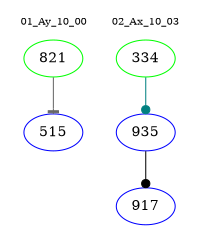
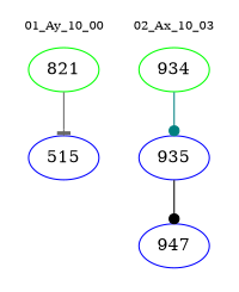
  digraph {
    node [color=blue]
    edge [arrowhead=dot]
    n1 [color=green label=821]
    n2 [label=515]
-   n3 [color=green label=334]
+   n3 [color=green label=934]
    n4 [label=935]
-   n5 [label=917]
+   n5 [label=947]
    subgraph cluster_1 {
      color=white
      fontsize=10
      label="01_Ay_10_00"
      n1
      n2
    }
    subgraph cluster_2 {
      color=white
      fontsize=10
      label="02_Ax_10_03"
      n3
      n4
      n5
    }
    n1 -> n2 [arrowhead=tee color=gray40]
    n3 -> n4 [color=teal]
    n4 -> n5 [color=black]
  }
